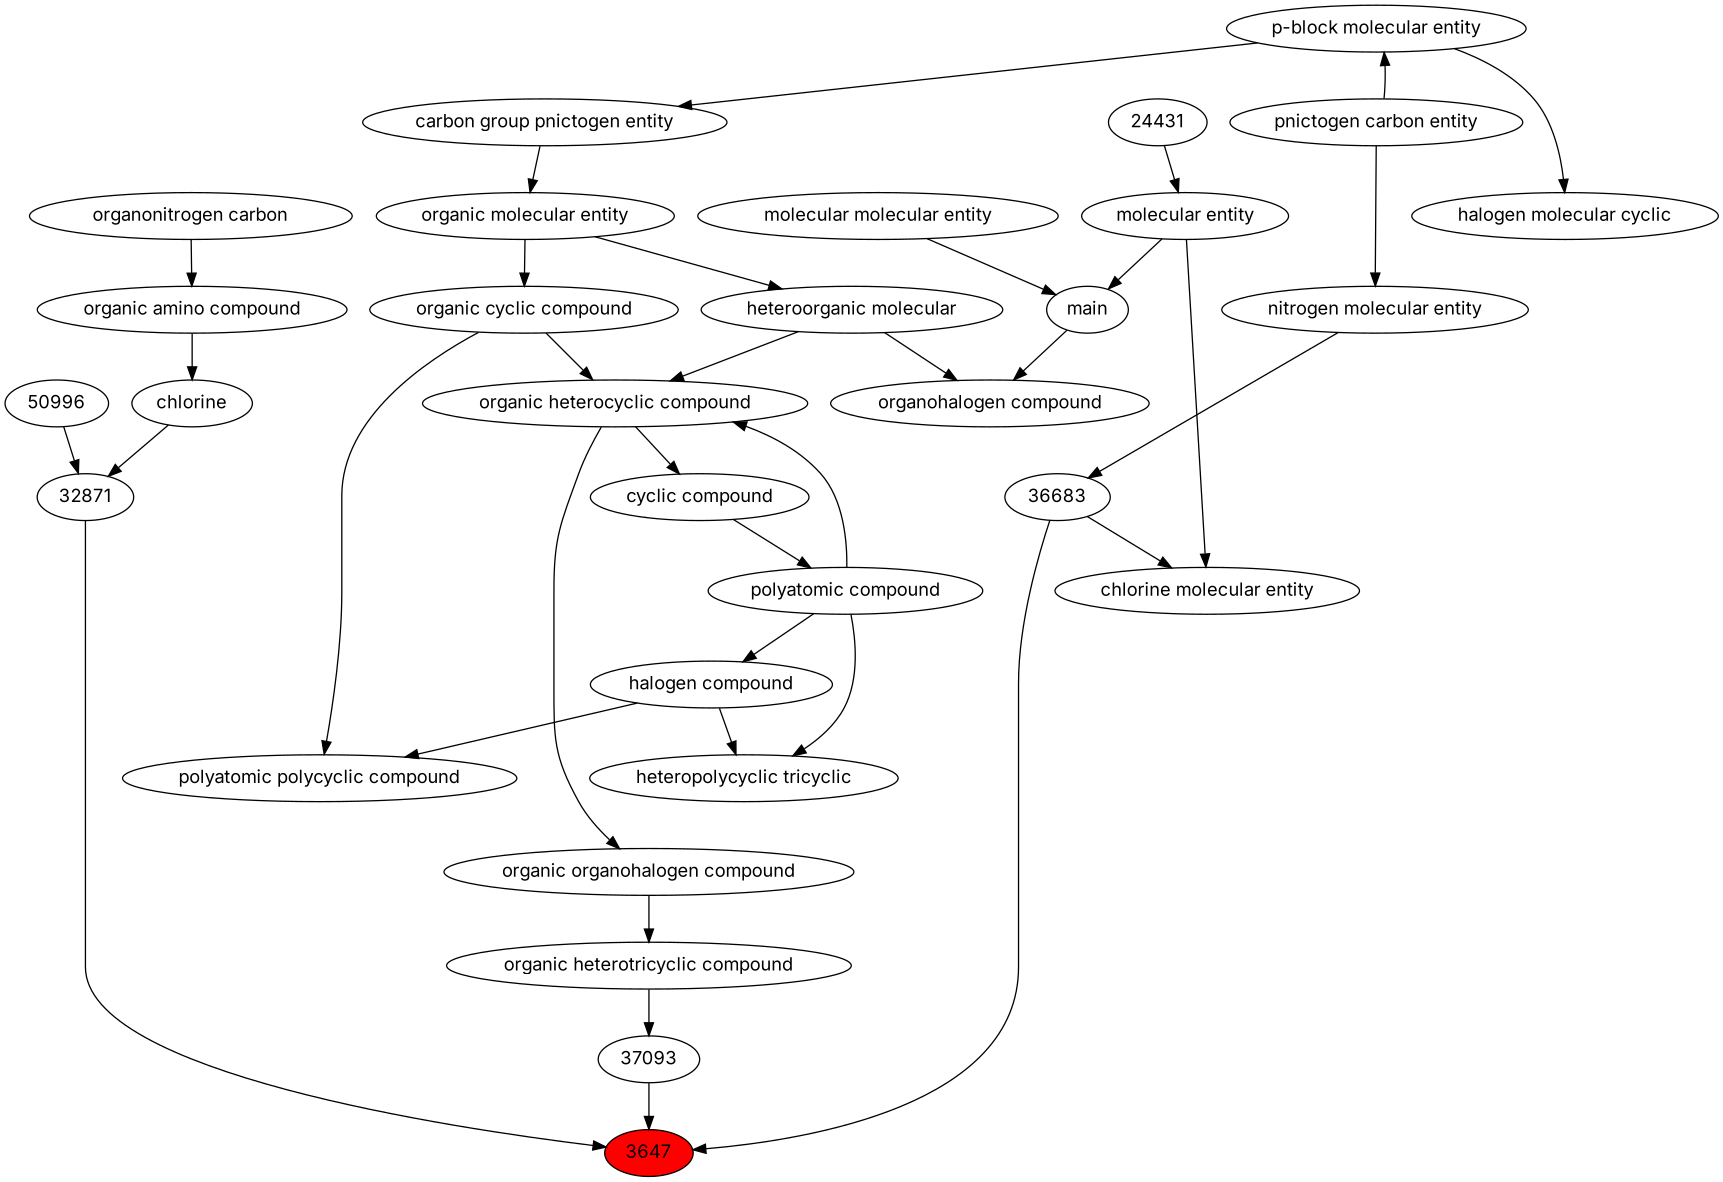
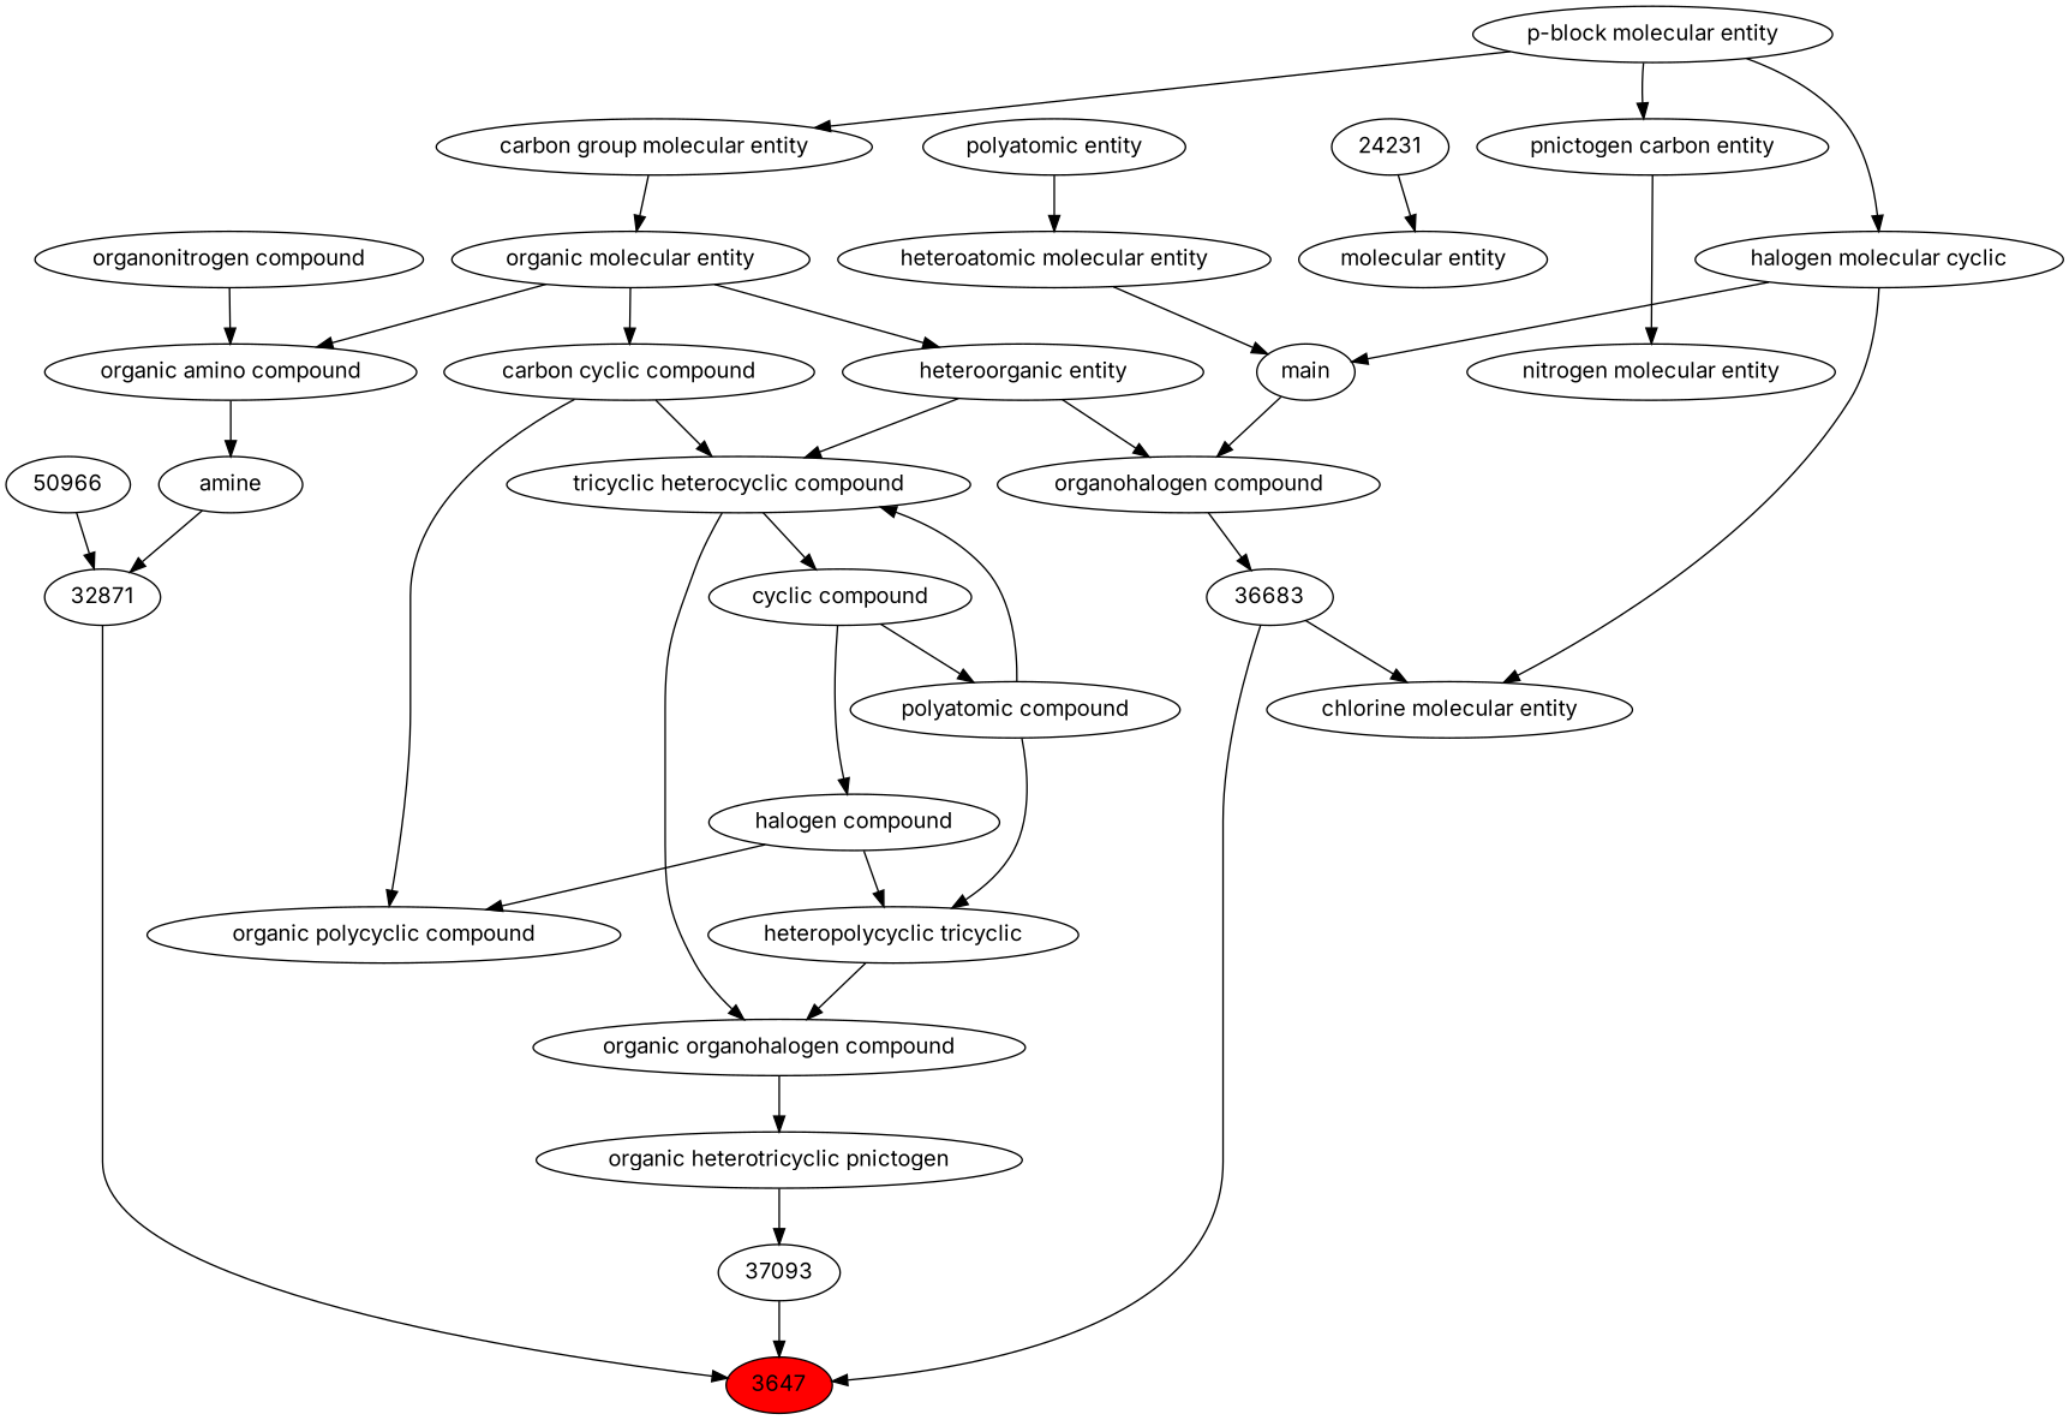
  digraph {
    fontname=Inter
    node [fontname=Inter]
    edge [fontname=Inter]
    n1 [fillcolor=red label=3647 style=filled]
    n2 [label=32871]
    n3 [label=37093]
    n4 [label=36683]
    n5 [label="chlorine molecular entity"]
-   n6 [label=50996]
-   n7 [label=chlorine]
-   n8 [label="organic heterotricyclic compound"]
+   n6 [label=50966]
+   n7 [label=amine]
+   n8 [label="organic heterotricyclic pnictogen"]
    n9 [label="organohalogen compound"]
    n10 [label="organic amino compound"]
    n11 [label="organic organohalogen compound"]
-   n12 [label="heteroorganic molecular"]
-   n13 [label="organic heterocyclic compound"]
-   n14 [label="organonitrogen carbon"]
+   n12 [label="heteroorganic entity"]
+   n13 [label="tricyclic heterocyclic compound"]
+   n14 [label="organonitrogen compound"]
    n15 [label="cyclic compound"]
    n16 [label=main]
    n17 [label="halogen molecular cyclic"]
    n18 [label="organic molecular entity"]
-   n19 [label="organic cyclic compound"]
-   n20 [label="polyatomic polycyclic compound"]
+   n19 [label="carbon cyclic compound"]
+   n20 [label="organic polycyclic compound"]
    n21 [label="heteropolycyclic tricyclic"]
-   n22 [label="molecular molecular entity"]
+   n22 [label="heteroatomic molecular entity"]
    n23 [label="p-block molecular entity"]
-   n24 [label="carbon group pnictogen entity"]
+   n24 [label="carbon group molecular entity"]
    n25 [label="pnictogen carbon entity"]
    n26 [label="nitrogen molecular entity"]
    n27 [label="polyatomic compound"]
    n28 [label="halogen compound"]
+   n29 [label="polyatomic entity"]
    n30 [label="molecular entity"]
-   n31 [label=24431]
+   n31 [label=24231]
    n2 -> n1
    n3 -> n1
    n4 -> n1
    n4 -> n5
    n6 -> n2
    n7 -> n2
    n8 -> n3
-   n26 -> n4
+   n9 -> n4
    n10 -> n7
    n11 -> n8
    n12 -> n9
    n12 -> n13
    n13 -> n11
    n13 -> n15
    n14 -> n10
    n15 -> n27
-   n27 -> n28
+   n15 -> n28
    n16 -> n9
-   n30 -> n5
-   n30 -> n16
+   n17 -> n5
+   n17 -> n16
+   n18 -> n10
    n18 -> n12
    n18 -> n19
    n19 -> n13
    n19 -> n20
+   n21 -> n11
    n22 -> n16
    n23 -> n17
    n23 -> n24
-   n25 -> n23
+   n23 -> n25
    n24 -> n18
    n25 -> n26
    n27 -> n13
    n27 -> n21
    n28 -> n20
    n28 -> n21
+   n29 -> n22
    n31 -> n30
  }
